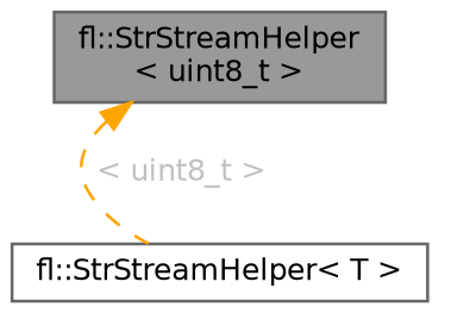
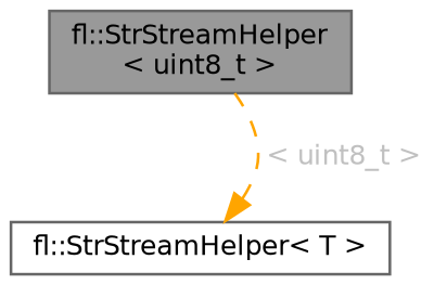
  digraph {
    node [color=gray40 fontname=Helvetica fontsize=10 shape=box style=filled]
    n1 [fillcolor=grey60 fontcolor=black height=0.2 label="fl::StrStreamHelper\l\< uint8_t \>" width=0.4]
    n2 [fillcolor=white height=0.2 label="fl::StrStreamHelper\< T \>" width=0.4]
-   n1 -> n2 [color=orange dir=back fontcolor=grey fontname=Helvetica fontsize=10 label=" \< uint8_t \>" labelfontname=Helvetica labelfontsize=10 style=dashed]
+   n2 -> n1 [color=orange dir=back fontcolor=grey fontname=Helvetica fontsize=10 label=" \< uint8_t \>" labelfontname=Helvetica labelfontsize=10 style=dashed]
  }
